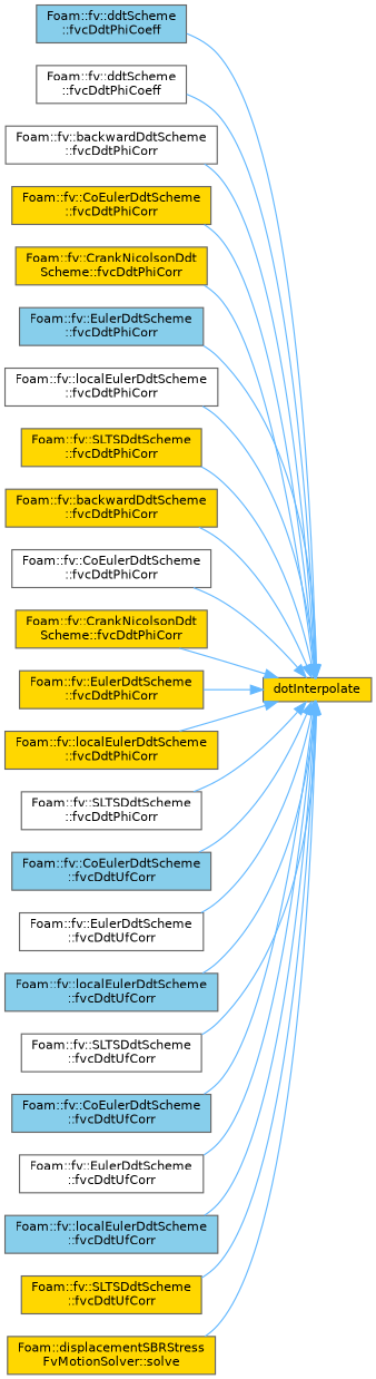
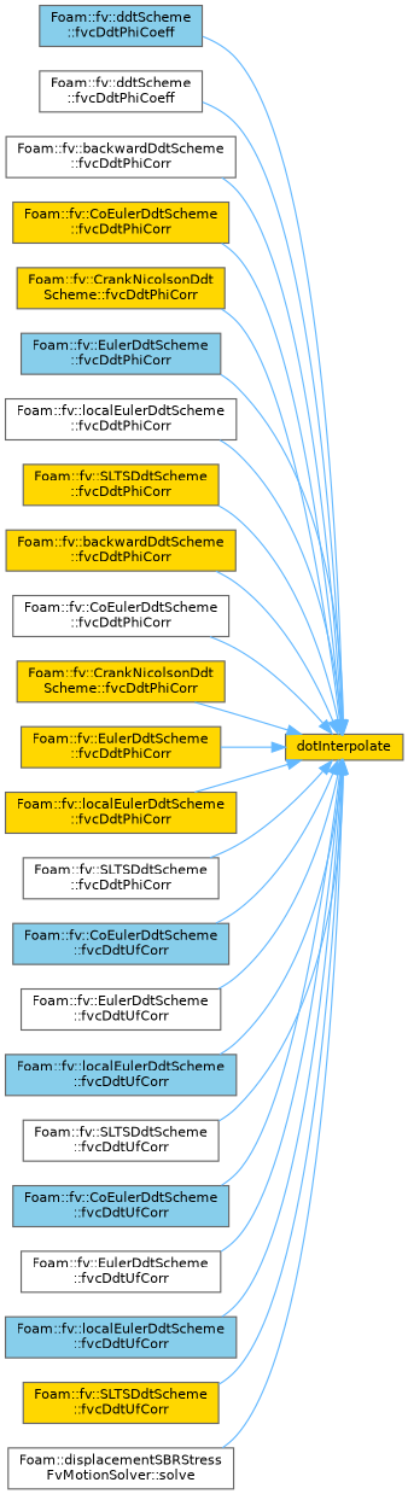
  digraph {
    rankdir=RL
    node [color=grey40 fillcolor=gold fontname=Helvetica fontsize=10 shape=box style=filled]
    edge [color=steelblue1 dir=back fontname=Helvetica fontsize=10 labelfontname=Helvetica labelfontsize=10 style=solid]
    n1 [color=gray40 fontcolor=black height=0.2 label=dotInterpolate width=0.4]
    n2 [fillcolor=skyblue height=0.2 label="Foam::fv::ddtScheme\l::fvcDdtPhiCoeff" width=0.4]
    n3 [fillcolor=white height=0.2 label="Foam::fv::ddtScheme\l::fvcDdtPhiCoeff" width=0.4]
    n4 [fillcolor=white height=0.2 label="Foam::fv::backwardDdtScheme\l::fvcDdtPhiCorr" width=0.4]
    n5 [height=0.2 label="Foam::fv::CoEulerDdtScheme\l::fvcDdtPhiCorr" width=0.4]
    n6 [height=0.2 label="Foam::fv::CrankNicolsonDdt\lScheme::fvcDdtPhiCorr" width=0.4]
    n7 [fillcolor=skyblue height=0.2 label="Foam::fv::EulerDdtScheme\l::fvcDdtPhiCorr" width=0.4]
    n8 [fillcolor=white height=0.2 label="Foam::fv::localEulerDdtScheme\l::fvcDdtPhiCorr" width=0.4]
    n9 [height=0.2 label="Foam::fv::SLTSDdtScheme\l::fvcDdtPhiCorr" width=0.4]
    n10 [height=0.2 label="Foam::fv::backwardDdtScheme\l::fvcDdtPhiCorr" width=0.4]
    n11 [fillcolor=white height=0.2 label="Foam::fv::CoEulerDdtScheme\l::fvcDdtPhiCorr" width=0.4]
    n12 [height=0.2 label="Foam::fv::CrankNicolsonDdt\lScheme::fvcDdtPhiCorr" width=0.4]
    n13 [height=0.2 label="Foam::fv::EulerDdtScheme\l::fvcDdtPhiCorr" width=0.4]
    n14 [height=0.2 label="Foam::fv::localEulerDdtScheme\l::fvcDdtPhiCorr" width=0.4]
    n15 [fillcolor=white height=0.2 label="Foam::fv::SLTSDdtScheme\l::fvcDdtPhiCorr" width=0.4]
    n16 [fillcolor=skyblue height=0.2 label="Foam::fv::CoEulerDdtScheme\l::fvcDdtUfCorr" width=0.4]
    n17 [fillcolor=white height=0.2 label="Foam::fv::EulerDdtScheme\l::fvcDdtUfCorr" width=0.4]
    n18 [fillcolor=skyblue height=0.2 label="Foam::fv::localEulerDdtScheme\l::fvcDdtUfCorr" width=0.4]
    n19 [fillcolor=white height=0.2 label="Foam::fv::SLTSDdtScheme\l::fvcDdtUfCorr" width=0.4]
    n20 [fillcolor=skyblue height=0.2 label="Foam::fv::CoEulerDdtScheme\l::fvcDdtUfCorr" width=0.4]
    n21 [fillcolor=white height=0.2 label="Foam::fv::EulerDdtScheme\l::fvcDdtUfCorr" width=0.4]
    n22 [fillcolor=skyblue height=0.2 label="Foam::fv::localEulerDdtScheme\l::fvcDdtUfCorr" width=0.4]
    n23 [height=0.2 label="Foam::fv::SLTSDdtScheme\l::fvcDdtUfCorr" width=0.4]
-   n24 [height=0.2 label="Foam::displacementSBRStress\lFvMotionSolver::solve" width=0.4]
+   n24 [fillcolor=white height=0.2 label="Foam::displacementSBRStress\lFvMotionSolver::solve" width=0.4]
    n1 -> n2
    n1 -> n3
    n1 -> n4
    n1 -> n5
    n1 -> n6
    n1 -> n7
    n1 -> n8
    n1 -> n9
    n1 -> n10
    n1 -> n11
    n1 -> n12
    n1 -> n13
    n1 -> n14
    n1 -> n15
    n1 -> n16
    n1 -> n17
    n1 -> n18
    n1 -> n19
    n1 -> n20
    n1 -> n21
    n1 -> n22
    n1 -> n23
    n1 -> n24
  }
